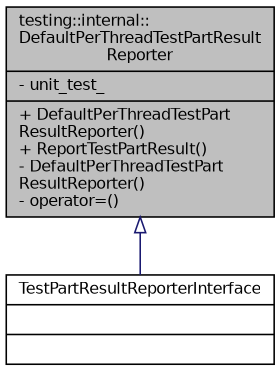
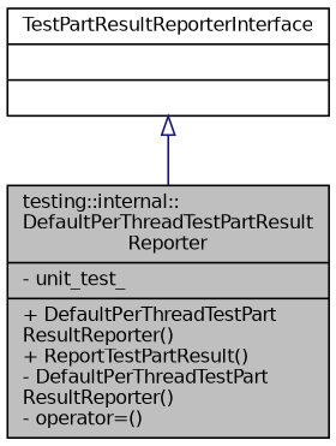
  digraph {
    node [color=black fontname=Helvetica fontsize=10 shape=record]
    n1 [fillcolor=grey75 fontcolor=black height=0.2 label="{testing::internal::\lDefaultPerThreadTestPartResult\lReporter\n|- unit_test_\l|+ DefaultPerThreadTestPart\lResultReporter()\l+ ReportTestPartResult()\l- DefaultPerThreadTestPart\lResultReporter()\l- operator=()\l}" style=filled width=0.4]
    n2 [height=0.2 label="{TestPartResultReporterInterface\n||}" width=0.4]
-   n1 -> n2 [arrowtail=onormal color=midnightblue dir=back fontname=Helvetica fontsize=10 labelfontname=Helvetica labelfontsize=10 style=solid]
+   n2 -> n1 [arrowtail=onormal color=midnightblue dir=back fontname=Helvetica fontsize=10 labelfontname=Helvetica labelfontsize=10 style=solid]
  }
